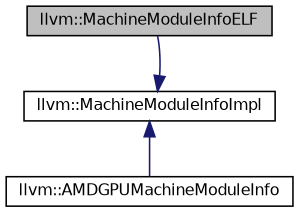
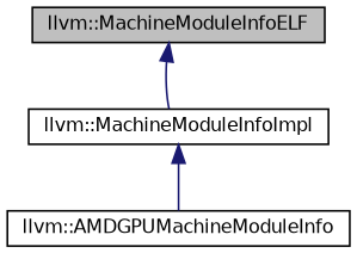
  digraph {
    node [color=black fontname=Helvetica fontsize=10 shape=box]
    edge [color=midnightblue dir=back fontname=Helvetica fontsize=10 labelfontname=Helvetica labelfontsize=10 style=solid]
    n1 [fillcolor=grey75 fontcolor=black height=0.2 label="llvm::MachineModuleInfoELF" style=filled width=0.4]
    n2 [height=0.2 label="llvm::AMDGPUMachineModuleInfo" width=0.4]
    n3 [height=0.2 label="llvm::MachineModuleInfoImpl" width=0.4]
-   n3 -> n1
+   n1 -> n3
    n3 -> n2
  }
